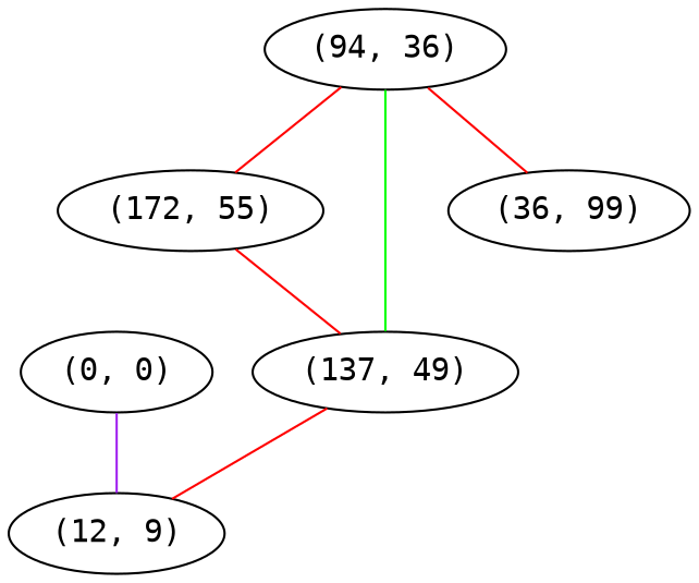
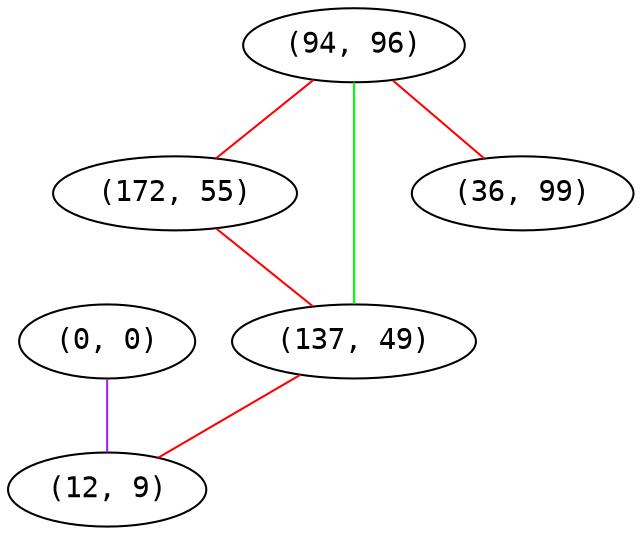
  graph {
    fontname="DejaVu Sans Mono"
    node [fontname="DejaVu Sans Mono"]
    edge [color=red fontname="DejaVu Sans Mono" weight=1]
    "(0, 0)"
    "(12, 9)"
    n3 [label="(172, 55)"]
-   "(94, 96)" [label="(94, 36)"]
+   "(94, 96)"
    "(137, 49)"
    "(36, 99)"
    "(0, 0)" -- "(12, 9)" [color=purple weight=4]
    n3 -- "(137, 49)"
    "(94, 96)" -- n3
    "(94, 96)" -- "(137, 49)" [color=green weight=2]
    "(94, 96)" -- "(36, 99)"
    "(137, 49)" -- "(12, 9)"
  }
